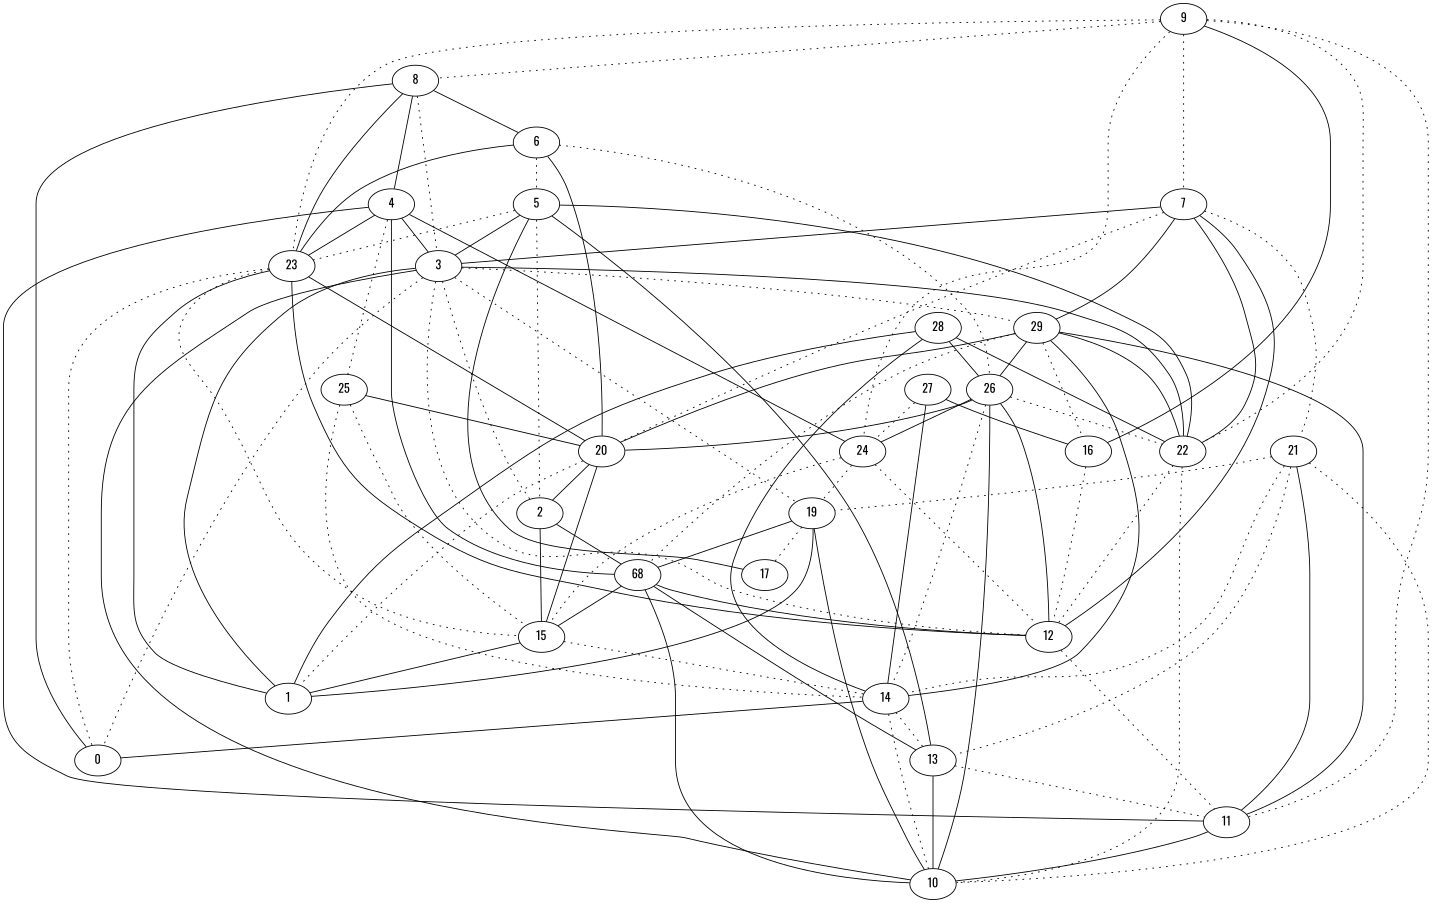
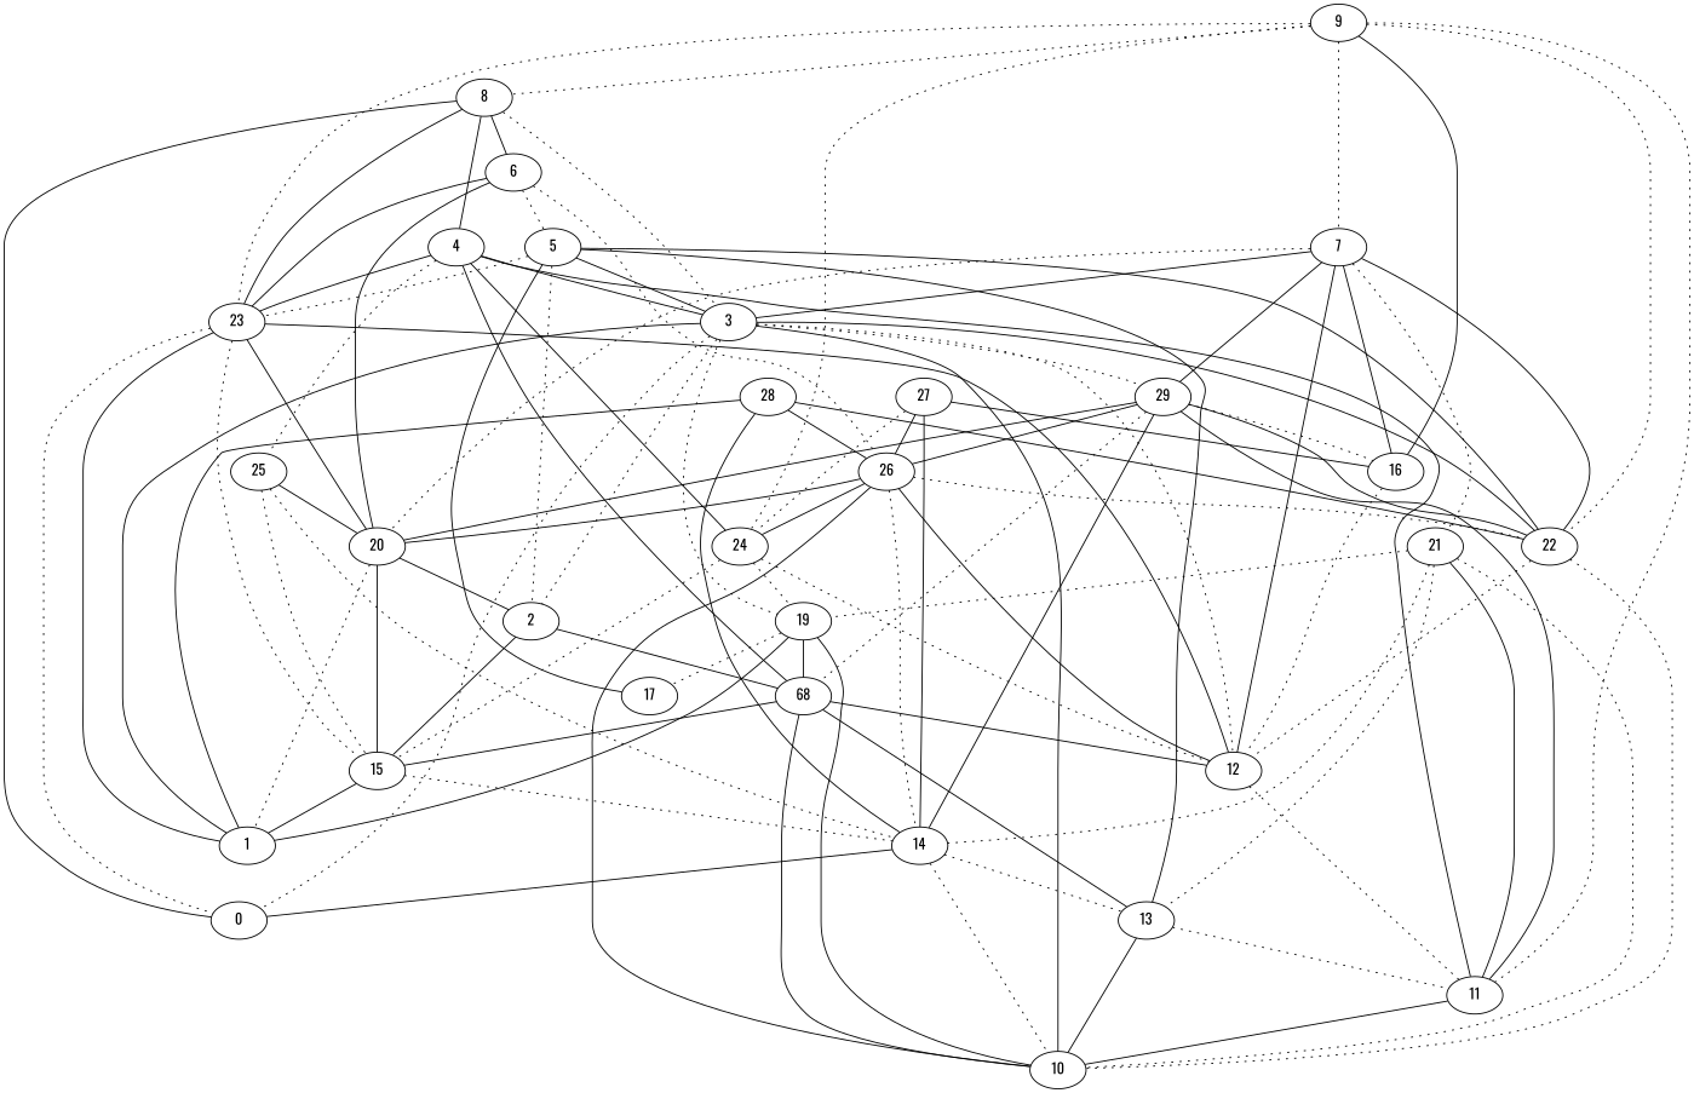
  digraph {
    fontname=Oswald
    node [fontname=Oswald]
    edge [color=black dir=none fontname=Oswald style=solid]
    13
    11
    10
    19
    17
    1
    n7 [label=68]
    12
    15
    6
    20
    26
    23
    5
    2
    24
    22
    14
    3
    29
    0
    16
    4
    25
    28
    9
    8
    7
    27
    21
    subgraph sub_1 {
      13
      11
      10
      19
      17
      1
      n7
      12
      15
      6
      20
      26
      23
      5
      2
      24
      22
      14
      3
      29
      0
      16
      4
      25
      28
      9
      8
      7
      27
      21
    }
    13 -> 11 [style=dotted]
    13 -> 10
    11 -> 10
    19 -> 10
    19 -> 17 [style=dotted]
    19 -> 1
    19 -> n7
    n7 -> 13
    n7 -> 10
    n7 -> 12
    n7 -> 15
    12 -> 11 [style=dotted]
    15 -> 1
    15 -> 14 [style=dotted]
    6 -> 20
    6 -> 26 [style=dotted]
    6 -> 23
    6 -> 5 [style=dotted]
    20 -> 1 [style=dotted]
    20 -> 15
    20 -> 2
    26 -> 10
    26 -> 12
    26 -> 20
    26 -> 24
    26 -> 22 [style=dotted]
    26 -> 14 [style=dotted]
    23 -> 1
    23 -> 12
    23 -> 15 [style=dotted]
    23 -> 20
    23 -> 0 [style=dotted]
    5 -> 13
    5 -> 17
    5 -> 23 [style=dotted]
    5 -> 2 [style=dotted]
    5 -> 22
    5 -> 3
    2 -> n7
    2 -> 15
    24 -> 19 [style=dotted]
    24 -> 12 [style=dotted]
    24 -> 15 [style=dotted]
    22 -> 10 [style=dotted]
    22 -> 12 [style=dotted]
    14 -> 13 [style=dotted]
    14 -> 10 [style=dotted]
    14 -> 0
    3 -> 10
    3 -> 19 [style=dotted]
    3 -> 1
    3 -> 12 [style=dotted]
    3 -> 2 [style=dotted]
    3 -> 22
    3 -> 29 [style=dotted]
    3 -> 0 [style=dotted]
    29 -> 11
    29 -> n7 [style=dotted]
    29 -> 20
    29 -> 26
    29 -> 22
    29 -> 14
    29 -> 16 [style=dotted]
    16 -> 12 [style=dotted]
    4 -> 11
    4 -> n7
    4 -> 23
    4 -> 24
    4 -> 3
    4 -> 25 [style=dotted]
    25 -> 15 [style=dotted]
    25 -> 20
    25 -> 14 [style=dotted]
    28 -> 1
    28 -> 26
    28 -> 22
    28 -> 14
    9 -> 11 [style=dotted]
    9 -> 23 [style=dotted]
    9 -> 24 [style=dotted]
    9 -> 22 [style=dotted]
    9 -> 16
    9 -> 8 [style=dotted]
    9 -> 7 [style=dotted]
    8 -> 6
    8 -> 23
    8 -> 3 [style=dotted]
    8 -> 0
    8 -> 4
    7 -> 12
    7 -> 20 [style=dotted]
    7 -> 22
    7 -> 3
    7 -> 29
+   7 -> 16
    7 -> 21 [style=dotted]
+   27 -> 26
    27 -> 24 [style=dotted]
    27 -> 14
    27 -> 16
    21 -> 13 [style=dotted]
    21 -> 11
    21 -> 10 [style=dotted]
    21 -> 19 [style=dotted]
    21 -> 14 [style=dotted]
  }
